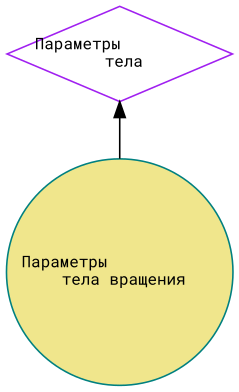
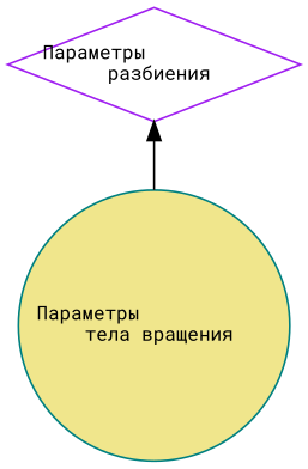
  digraph {
    rankdir=TB
    fontname="Roboto Mono"
    node [fontname="Roboto Mono" fontsize=10 style=filled]
    n1 [color=teal fillcolor=khaki fontcolor=black height=0.2 label="Параметры\l тела вращения" shape=circle width=0.4]
-   n2 [color=purple fillcolor=white height=0.2 label="Параметры\l тела" shape=diamond width=0.4]
+   n2 [color=purple fillcolor=white height=0.2 label="Параметры\l разбиения" shape=diamond width=0.4]
    n2 -> n1 [dir=back fontname="Roboto Mono" fontsize=10 labelfontname=Helvetica labelfontsize=10 shape=plaintext style=solid]
  }
